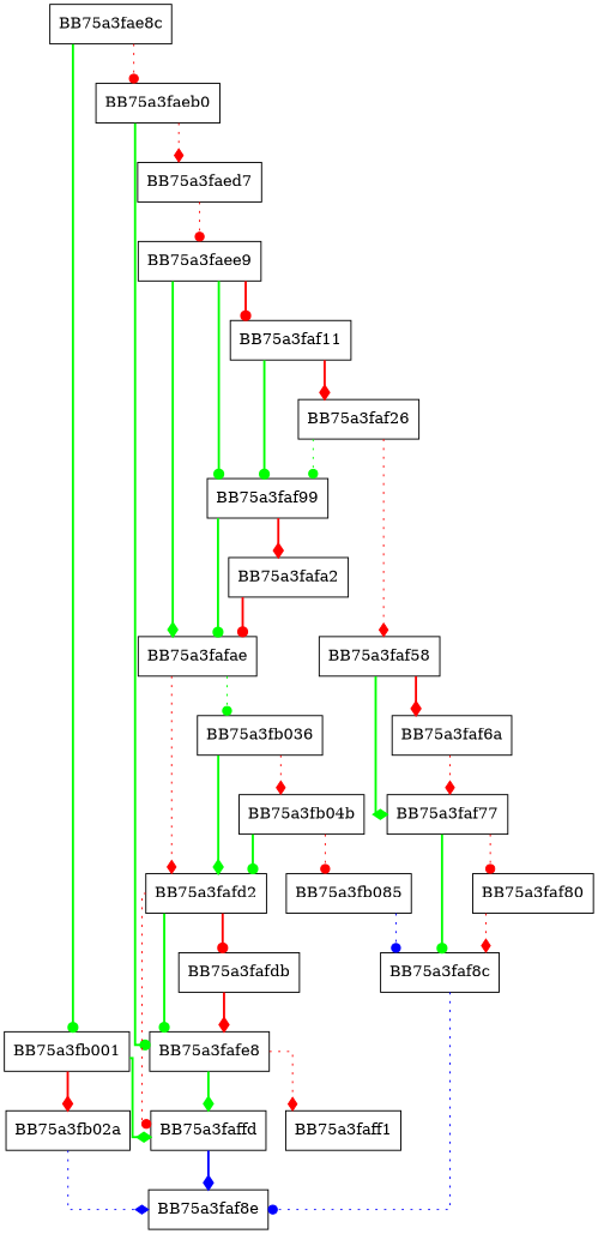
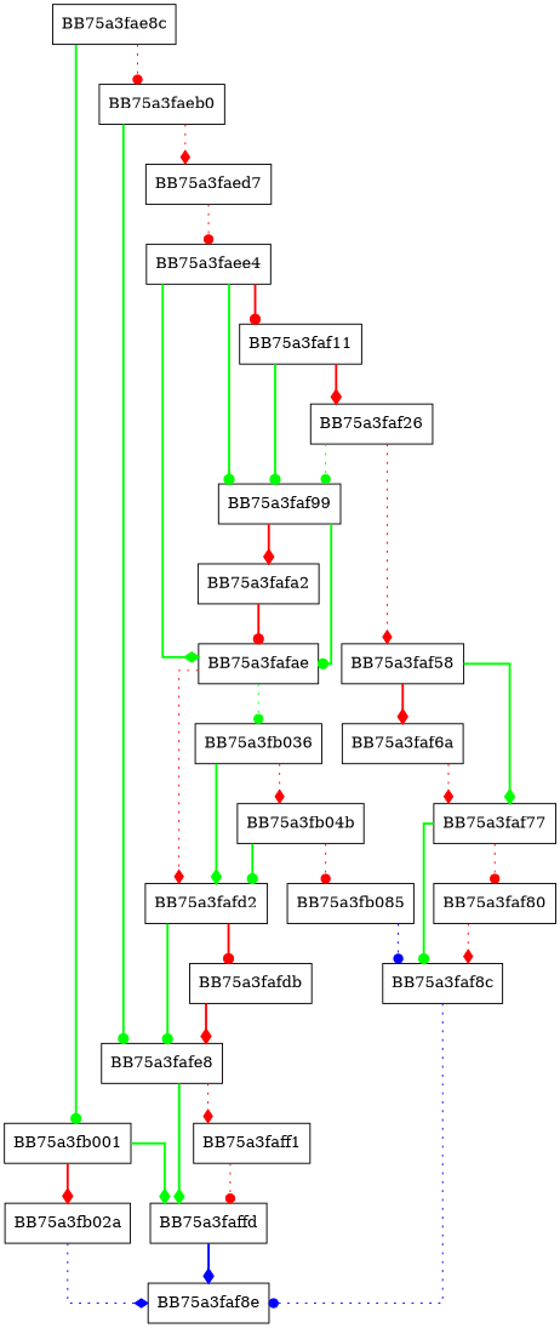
  digraph {
    splines=ortho
    node [shape=box]
    edge [arrowhead=dot color=red style=bold]
    BB75a3fae8c
    BB75a3fb001
    BB75a3faeb0
    BB75a3faffd
    BB75a3fb02a
    BB75a3fafe8
    BB75a3faed7
    BB75a3faf8e
    BB75a3faff1
-   BB75a3faee9
+   BB75a3faee9 [label=BB75a3faee4]
    BB75a3fafae
    BB75a3fb036
    BB75a3fafd2
    BB75a3faf99
    BB75a3faf11
    BB75a3fb04b
    BB75a3fafdb
    BB75a3fafa2
    BB75a3faf26
    BB75a3faf58
    BB75a3faf77
    BB75a3faf6a
    BB75a3faf8c
    BB75a3faf80
    BB75a3fb085
    BB75a3fae8c -> BB75a3fb001 [color=green]
    BB75a3fae8c -> BB75a3faeb0 [style=dotted]
    BB75a3fb001 -> BB75a3faffd [arrowhead=diamond color=green]
    BB75a3fb001 -> BB75a3fb02a [arrowhead=diamond]
    BB75a3faeb0 -> BB75a3fafe8 [color=green]
    BB75a3faeb0 -> BB75a3faed7 [arrowhead=diamond style=dotted]
    BB75a3faffd -> BB75a3faf8e [arrowhead=diamond color=blue]
    BB75a3fb02a -> BB75a3faf8e [arrowhead=diamond color=blue style=dotted]
    BB75a3fafe8 -> BB75a3faffd [arrowhead=diamond color=green]
    BB75a3fafe8 -> BB75a3faff1 [arrowhead=diamond style=dotted]
    BB75a3faed7 -> BB75a3faee9 [style=dotted]
-   BB75a3fafd2 -> BB75a3faffd [style=dotted]
+   BB75a3faff1 -> BB75a3faffd [style=dotted]
    BB75a3faee9 -> BB75a3fafae [arrowhead=diamond color=green]
    BB75a3faee9 -> BB75a3faf99 [color=green]
    BB75a3faee9 -> BB75a3faf11
    BB75a3fafae -> BB75a3fb036 [color=green style=dotted]
    BB75a3fafae -> BB75a3fafd2 [arrowhead=diamond style=dotted]
    BB75a3fb036 -> BB75a3fafd2 [arrowhead=diamond color=green]
    BB75a3fb036 -> BB75a3fb04b [arrowhead=diamond style=dotted]
    BB75a3fafd2 -> BB75a3fafe8 [color=green]
    BB75a3fafd2 -> BB75a3fafdb
    BB75a3faf99 -> BB75a3fafae [color=green]
    BB75a3faf99 -> BB75a3fafa2 [arrowhead=diamond]
    BB75a3faf11 -> BB75a3faf99 [color=green]
    BB75a3faf11 -> BB75a3faf26 [arrowhead=diamond]
    BB75a3fb04b -> BB75a3fafd2 [color=green]
    BB75a3fb04b -> BB75a3fb085 [style=dotted]
    BB75a3fafdb -> BB75a3fafe8 [arrowhead=diamond]
    BB75a3fafa2 -> BB75a3fafae
    BB75a3faf26 -> BB75a3faf99 [color=green style=dotted]
    BB75a3faf26 -> BB75a3faf58 [arrowhead=diamond style=dotted]
    BB75a3faf58 -> BB75a3faf77 [arrowhead=diamond color=green]
    BB75a3faf58 -> BB75a3faf6a [arrowhead=diamond]
    BB75a3faf77 -> BB75a3faf8c [color=green]
    BB75a3faf77 -> BB75a3faf80 [style=dotted]
    BB75a3faf6a -> BB75a3faf77 [arrowhead=diamond style=dotted]
    BB75a3faf8c -> BB75a3faf8e [color=blue style=dotted]
    BB75a3faf80 -> BB75a3faf8c [arrowhead=diamond style=dotted]
    BB75a3fb085 -> BB75a3faf8c [color=blue style=dotted]
  }
